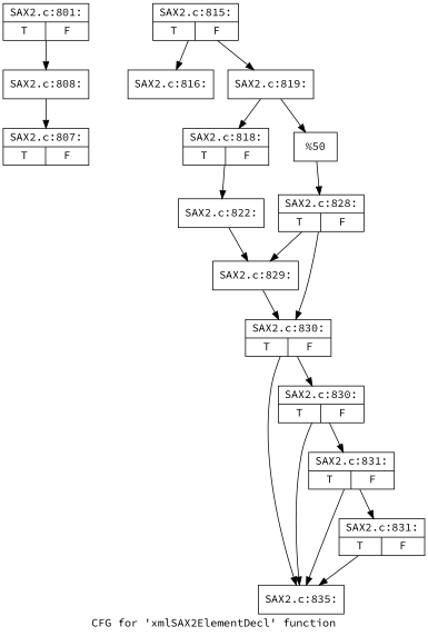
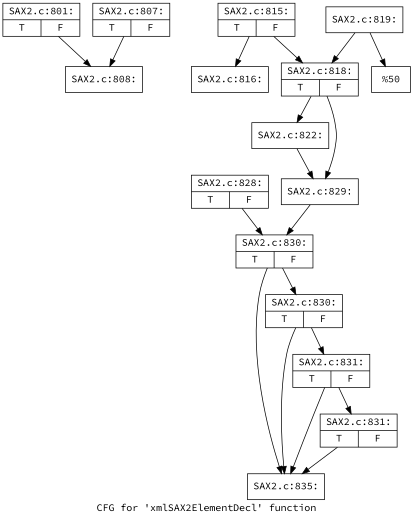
  digraph {
    fontname="Source Code Pro"
    label="CFG for 'xmlSAX2ElementDecl' function"
    node [fontname="Source Code Pro" shape=record]
    edge [fontname="Source Code Pro"]
    n1 [label="{SAX2.c:801:|{<s0>T|<s1>F}}"]
    n2 [label="{SAX2.c:808:}"]
    n3 [label="{SAX2.c:807:|{<s0>T|<s1>F}}"]
    n4 [label="{SAX2.c:835:}"]
    n5 [label="{SAX2.c:815:|{<s0>T|<s1>F}}"]
    n6 [label="{SAX2.c:816:}"]
    n7 [label="{SAX2.c:818:|{<s0>T|<s1>F}}"]
    n8 [label="{SAX2.c:822:}"]
    n9 [label="{SAX2.c:828:|{<s0>T|<s1>F}}"]
    n10 [label="{SAX2.c:829:}"]
    n11 [label="{SAX2.c:830:|{<s0>T|<s1>F}}"]
    n12 [label="{SAX2.c:819:}"]
    n13 [label="{%50}"]
    n14 [label="{SAX2.c:830:|{<s0>T|<s1>F}}"]
    n15 [label="{SAX2.c:831:|{<s0>T|<s1>F}}"]
    n16 [label="{SAX2.c:831:|{<s0>T|<s1>F}}"]
    n1 -> n2
-   n2 -> n3
+   n3 -> n2
    n5 -> n6
-   n5 -> n12
+   n5 -> n7
    n7 -> n8
    n8 -> n10
-   n9 -> n10
+   n7 -> n10
    n9 -> n11
    n10 -> n11
    n11 -> n4
    n11 -> n14
    n12 -> n7
    n12 -> n13
-   n13 -> n9
    n14 -> n4
    n14 -> n15
    n15 -> n4
    n15 -> n16
    n16 -> n4
  }
